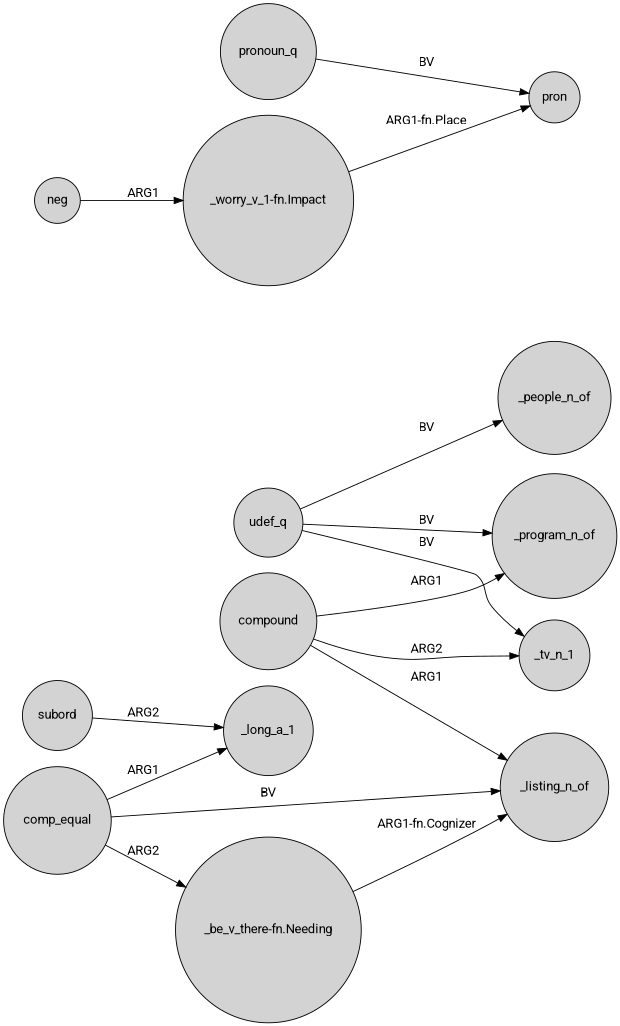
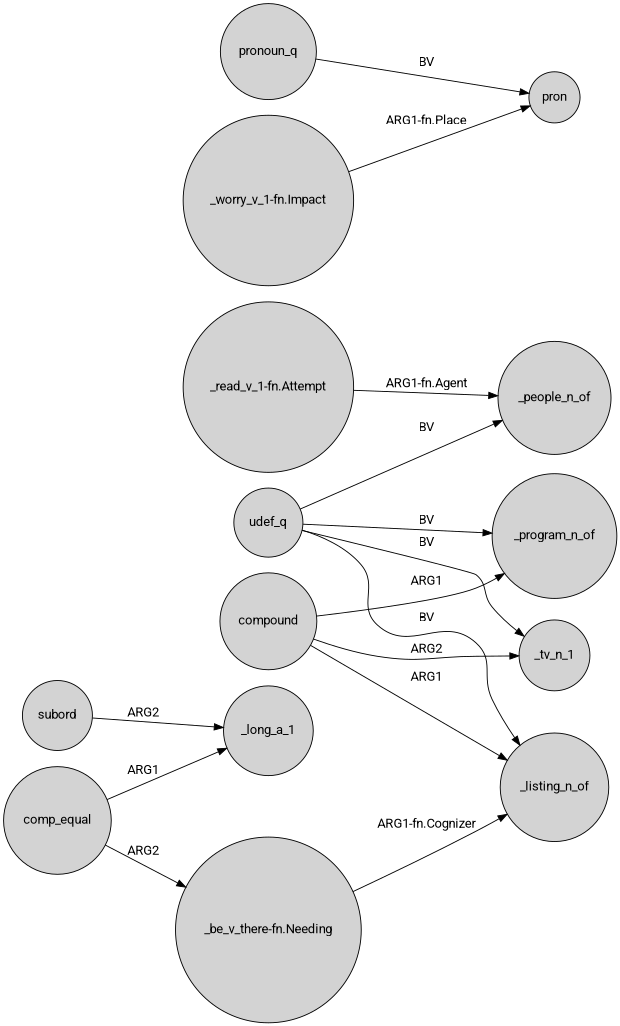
  digraph {
    fontname=Roboto
    rankdir=LR
    node [fontname=Roboto shape=circle style=filled]
    edge [fontname=Roboto]
    udef_q
    _people_n_of
    _listing_n_of
    _program_n_of
    _tv_n_1
    comp_equal
    "_be_v_there-fn.Needing"
    _long_a_1
    "_worry_v_1-fn.Impact"
    pron
    subord
-   neg
+   "_read_v_1-fn.Attempt"
    pronoun_q
    compound
    udef_q -> _people_n_of [label=BV]
-   comp_equal -> _listing_n_of [label=BV]
+   udef_q -> _listing_n_of [label=BV]
    udef_q -> _program_n_of [label=BV]
    udef_q -> _tv_n_1 [label=BV]
    comp_equal -> "_be_v_there-fn.Needing" [label=ARG2]
    comp_equal -> _long_a_1 [label=ARG1]
    "_be_v_there-fn.Needing" -> _listing_n_of [label="ARG1-fn.Cognizer"]
    "_worry_v_1-fn.Impact" -> pron [label="ARG1-fn.Place"]
    subord -> _long_a_1 [label=ARG2]
-   neg -> "_worry_v_1-fn.Impact" [label=ARG1]
+   "_read_v_1-fn.Attempt" -> _people_n_of [label="ARG1-fn.Agent"]
    pronoun_q -> pron [label=BV]
    compound -> _listing_n_of [label=ARG1]
    compound -> _program_n_of [label=ARG1]
    compound -> _tv_n_1 [label=ARG2]
  }
